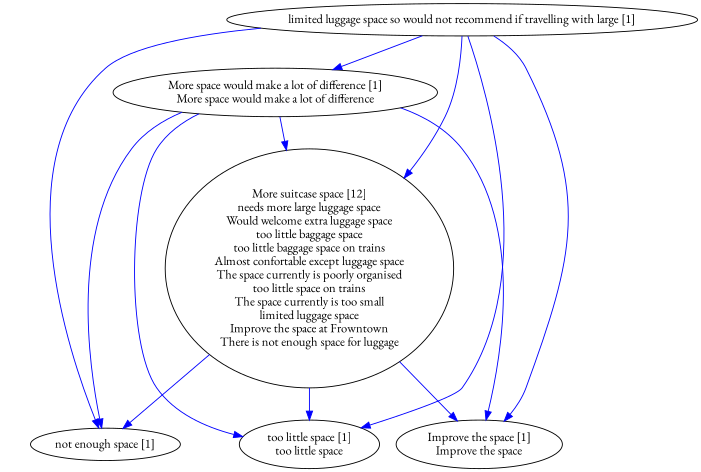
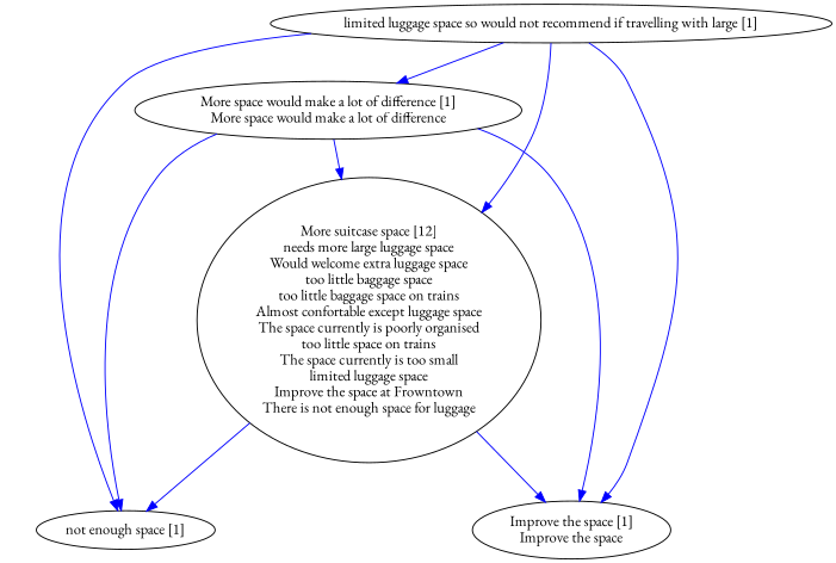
  digraph {
    fontname="EB Garamond"
    node [fontname="EB Garamond"]
    edge [color=blue fontname="EB Garamond"]
    "More suitcase space [12]\nneeds more large luggage space\nWould welcome extra luggage space\ntoo little baggage space\ntoo little baggage space on trains\nAlmost confortable except luggage space\nThe space currently is poorly organised\ntoo little space on trains\nThe space currently is too small\nlimited luggage space\nImprove the space at Frowntown\nThere is not enough space for luggage"
    "Improve the space [1]\nImprove the space"
    "not enough space [1]"
-   "too little space [1]\ntoo little space"
    "More space would make a lot of difference [1]\nMore space would make a lot of difference"
    "limited luggage space so would not recommend if travelling with large [1]"
    "More suitcase space [12]\nneeds more large luggage space\nWould welcome extra luggage space\ntoo little baggage space\ntoo little baggage space on trains\nAlmost confortable except luggage space\nThe space currently is poorly organised\ntoo little space on trains\nThe space currently is too small\nlimited luggage space\nImprove the space at Frowntown\nThere is not enough space for luggage" -> "Improve the space [1]\nImprove the space"
    "More suitcase space [12]\nneeds more large luggage space\nWould welcome extra luggage space\ntoo little baggage space\ntoo little baggage space on trains\nAlmost confortable except luggage space\nThe space currently is poorly organised\ntoo little space on trains\nThe space currently is too small\nlimited luggage space\nImprove the space at Frowntown\nThere is not enough space for luggage" -> "not enough space [1]"
-   "More suitcase space [12]\nneeds more large luggage space\nWould welcome extra luggage space\ntoo little baggage space\ntoo little baggage space on trains\nAlmost confortable except luggage space\nThe space currently is poorly organised\ntoo little space on trains\nThe space currently is too small\nlimited luggage space\nImprove the space at Frowntown\nThere is not enough space for luggage" -> "too little space [1]\ntoo little space"
    "More space would make a lot of difference [1]\nMore space would make a lot of difference" -> "More suitcase space [12]\nneeds more large luggage space\nWould welcome extra luggage space\ntoo little baggage space\ntoo little baggage space on trains\nAlmost confortable except luggage space\nThe space currently is poorly organised\ntoo little space on trains\nThe space currently is too small\nlimited luggage space\nImprove the space at Frowntown\nThere is not enough space for luggage"
    "More space would make a lot of difference [1]\nMore space would make a lot of difference" -> "Improve the space [1]\nImprove the space"
    "More space would make a lot of difference [1]\nMore space would make a lot of difference" -> "not enough space [1]"
-   "More space would make a lot of difference [1]\nMore space would make a lot of difference" -> "too little space [1]\ntoo little space"
    "limited luggage space so would not recommend if travelling with large [1]" -> "More suitcase space [12]\nneeds more large luggage space\nWould welcome extra luggage space\ntoo little baggage space\ntoo little baggage space on trains\nAlmost confortable except luggage space\nThe space currently is poorly organised\ntoo little space on trains\nThe space currently is too small\nlimited luggage space\nImprove the space at Frowntown\nThere is not enough space for luggage"
    "limited luggage space so would not recommend if travelling with large [1]" -> "Improve the space [1]\nImprove the space"
    "limited luggage space so would not recommend if travelling with large [1]" -> "not enough space [1]"
-   "limited luggage space so would not recommend if travelling with large [1]" -> "too little space [1]\ntoo little space"
    "limited luggage space so would not recommend if travelling with large [1]" -> "More space would make a lot of difference [1]\nMore space would make a lot of difference"
  }
